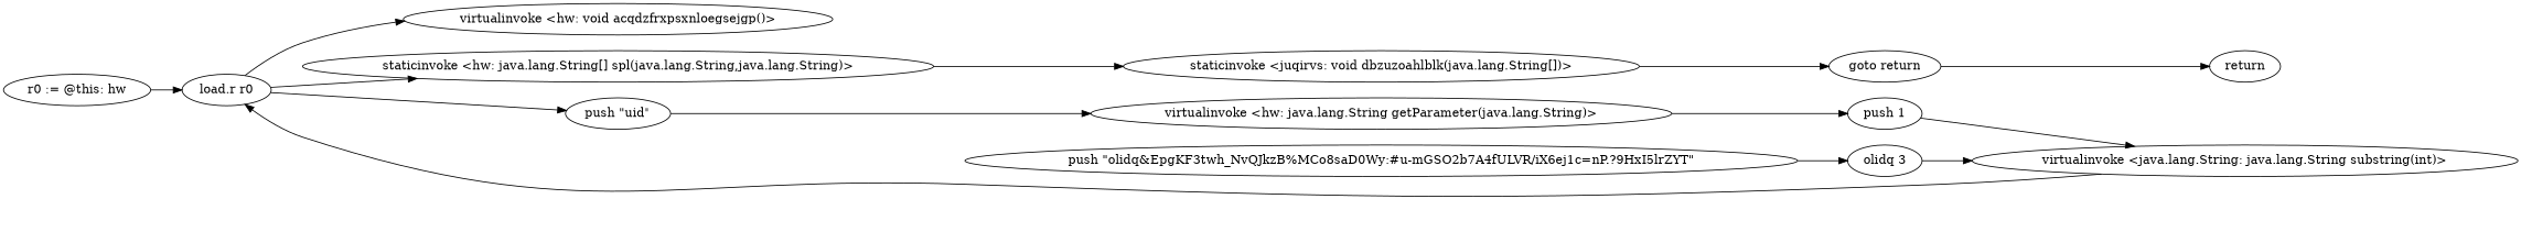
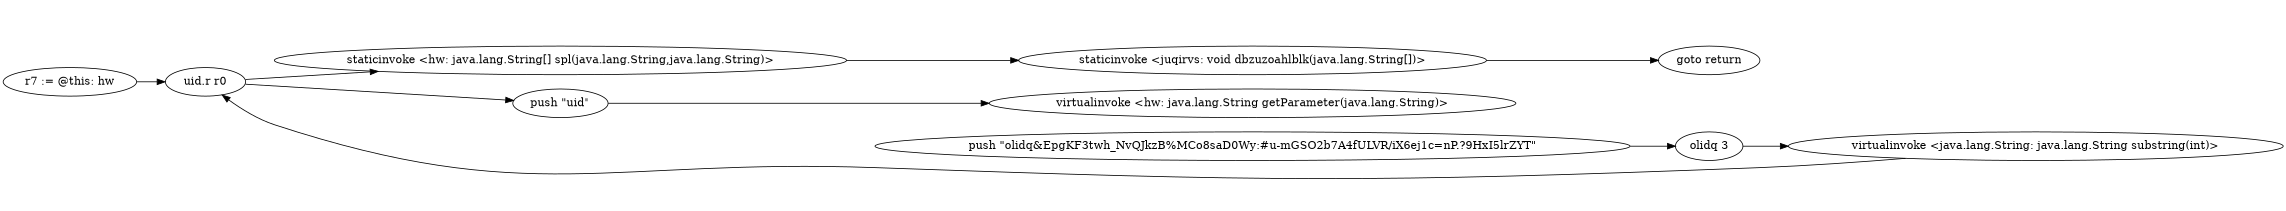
  digraph {
    rankdir=LR
-   "r0 := @this: hw"
-   "load.r r0"
-   "virtualinvoke <hw: void acqdzfrxpsxnloegsejgp()>"
+   "r0 := @this: hw" [label="r7 := @this: hw"]
+   "load.r r0" [label="uid.r r0"]
    "push \"uid\""
    "staticinvoke <hw: java.lang.String[] spl(java.lang.String,java.lang.String)>"
    "virtualinvoke <hw: java.lang.String getParameter(java.lang.String)>"
    "staticinvoke <juqirvs: void dbzuzoahlblk(java.lang.String[])>"
-   "push 1"
    "virtualinvoke <java.lang.String: java.lang.String substring(int)>"
    n10 [label="olidq 3"]
    "push \"olidq&EpgKF3twh_NvQJkzB%MCo8saD0Wy:#u-mGSO2b7A4fULVR/iX6ej1c=nP.?9HxI5lrZYT\""
    "goto return"
-   return
    "r0 := @this: hw" -> "load.r r0"
-   "load.r r0" -> "virtualinvoke <hw: void acqdzfrxpsxnloegsejgp()>"
    "load.r r0" -> "push \"uid\""
    "load.r r0" -> "staticinvoke <hw: java.lang.String[] spl(java.lang.String,java.lang.String)>"
    "push \"uid\"" -> "virtualinvoke <hw: java.lang.String getParameter(java.lang.String)>"
    "staticinvoke <hw: java.lang.String[] spl(java.lang.String,java.lang.String)>" -> "staticinvoke <juqirvs: void dbzuzoahlblk(java.lang.String[])>"
-   "virtualinvoke <hw: java.lang.String getParameter(java.lang.String)>" -> "push 1"
    "staticinvoke <juqirvs: void dbzuzoahlblk(java.lang.String[])>" -> "goto return"
-   "push 1" -> "virtualinvoke <java.lang.String: java.lang.String substring(int)>"
    "virtualinvoke <java.lang.String: java.lang.String substring(int)>" -> "load.r r0"
    n10 -> "virtualinvoke <java.lang.String: java.lang.String substring(int)>"
    "push \"olidq&EpgKF3twh_NvQJkzB%MCo8saD0Wy:#u-mGSO2b7A4fULVR/iX6ej1c=nP.?9HxI5lrZYT\"" -> n10
-   "goto return" -> return
  }
